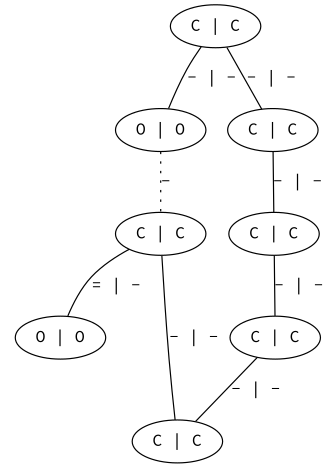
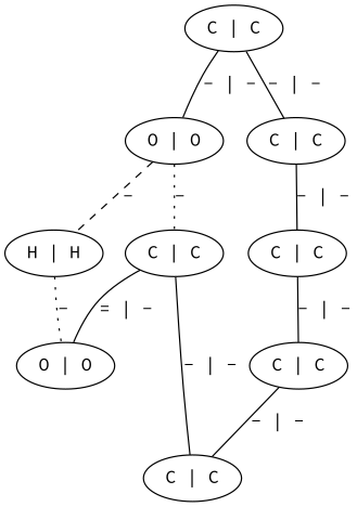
  graph {
    fontname="Source Code Pro"
    node [fontname="Source Code Pro"]
    edge [fontname="Source Code Pro"]
    n1 [label="C | C"]
    n2 [label="O | O"]
    n3 [label="C | C"]
+   n4 [label="H | H"]
    n5 [label="C | C"]
    n6 [label="O | O"]
    n7 [label="C | C"]
    n8 [label="C | C"]
    n9 [label="C | C"]
    n1 -- n2 [label="- | -"]
    n1 -- n3 [label="- | -"]
+   n2 -- n4 [label="-" style=dashed]
    n2 -- n5 [label="-" style=dotted]
    n3 -- n8 [label="- | -"]
+   n4 -- n6 [label="-" style=dotted]
    n5 -- n6 [label="= | -"]
    n5 -- n7 [label="- | -"]
    n8 -- n9 [label="- | -"]
    n9 -- n7 [label="- | -"]
  }
